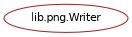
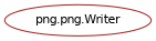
  digraph {
    rankdir=LR
-   n1 [color=brown fillcolor=white fontname=Helvetica fontsize=10 height=0.2 label="lib.png.Writer" shape=ellipse style=filled width=0.4]
+   n1 [color=brown fillcolor=white fontname=Helvetica fontsize=10 height=0.2 label="png.png.Writer" shape=ellipse style=filled width=0.4]
  }
